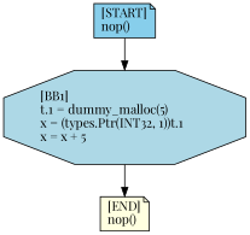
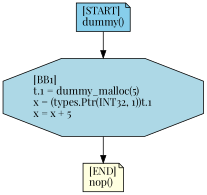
  digraph {
    fontname="Playfair Display"
    node [shape=note style=filled fontname="Playfair Display"]
    edge [fontname="Playfair Display"]
    n1 [label="[END]\lnop()\l" fillcolor=lightyellow]
-   n2 [label="[START]\lnop()\l" fillcolor=skyblue]
+   n2 [label="[START]\ldummy()\l" fillcolor=skyblue]
    n3 [label="[BB1]\lt.1 = dummy_malloc(5)\lx = (types.Ptr(INT32, 1))t.1\lx = x + 5\l" shape=octagon fillcolor=lightblue]
    n2 -> n3
    n3 -> n1
  }
